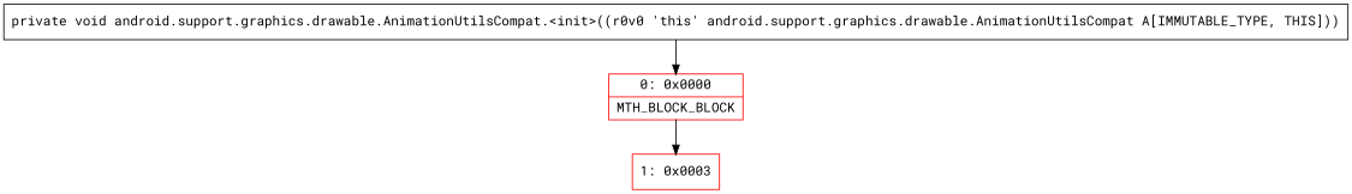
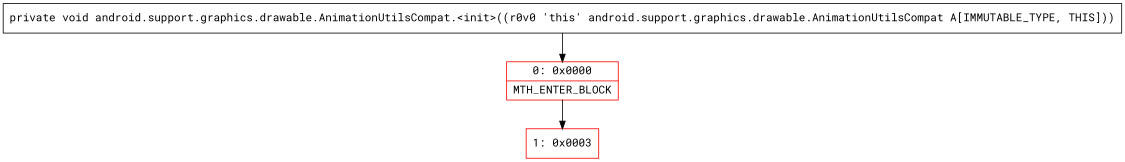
  digraph {
    fontname="Roboto Mono"
    node [color=red shape=record fontname="Roboto Mono"]
    edge [fontname="Roboto Mono"]
-   n1 [label="{0\:\ 0x0000|MTH_BLOCK_BLOCK\l}"]
+   n1 [label="{0\:\ 0x0000|MTH_ENTER_BLOCK\l}"]
    n2 [label="{1\:\ 0x0003}"]
    n3 [label="{private void android.support.graphics.drawable.AnimationUtilsCompat.\<init\>((r0v0 'this' android.support.graphics.drawable.AnimationUtilsCompat A[IMMUTABLE_TYPE, THIS])) }" color=""]
    subgraph cluster_1 {
      label="R(0)"
    }
    n1 -> n2
    n3 -> n1
  }
